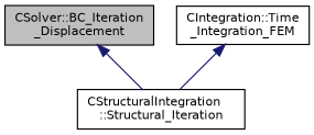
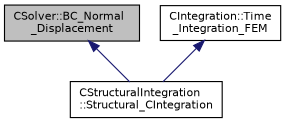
  digraph {
    rankdir=TB
    node [color=black fillcolor=white fontname=Helvetica fontsize=10 shape=record style=filled]
    edge [color=midnightblue dir=back fontname=Helvetica fontsize=10 labelfontname=Helvetica labelfontsize=10 style=solid]
-   n1 [fillcolor=grey75 fontcolor=black height=0.2 label="CSolver::BC_Iteration\l_Displacement" width=0.4]
-   n2 [height=0.2 label="CStructuralIntegration\l::Structural_Iteration" width=0.4]
+   n1 [fillcolor=grey75 fontcolor=black height=0.2 label="CSolver::BC_Normal\l_Displacement" width=0.4]
+   n2 [height=0.2 label="CStructuralIntegration\l::Structural_CIntegration" width=0.4]
    n3 [height=0.2 label="CIntegration::Time\l_Integration_FEM" width=0.4]
    n1 -> n2
    n3 -> n2
  }
